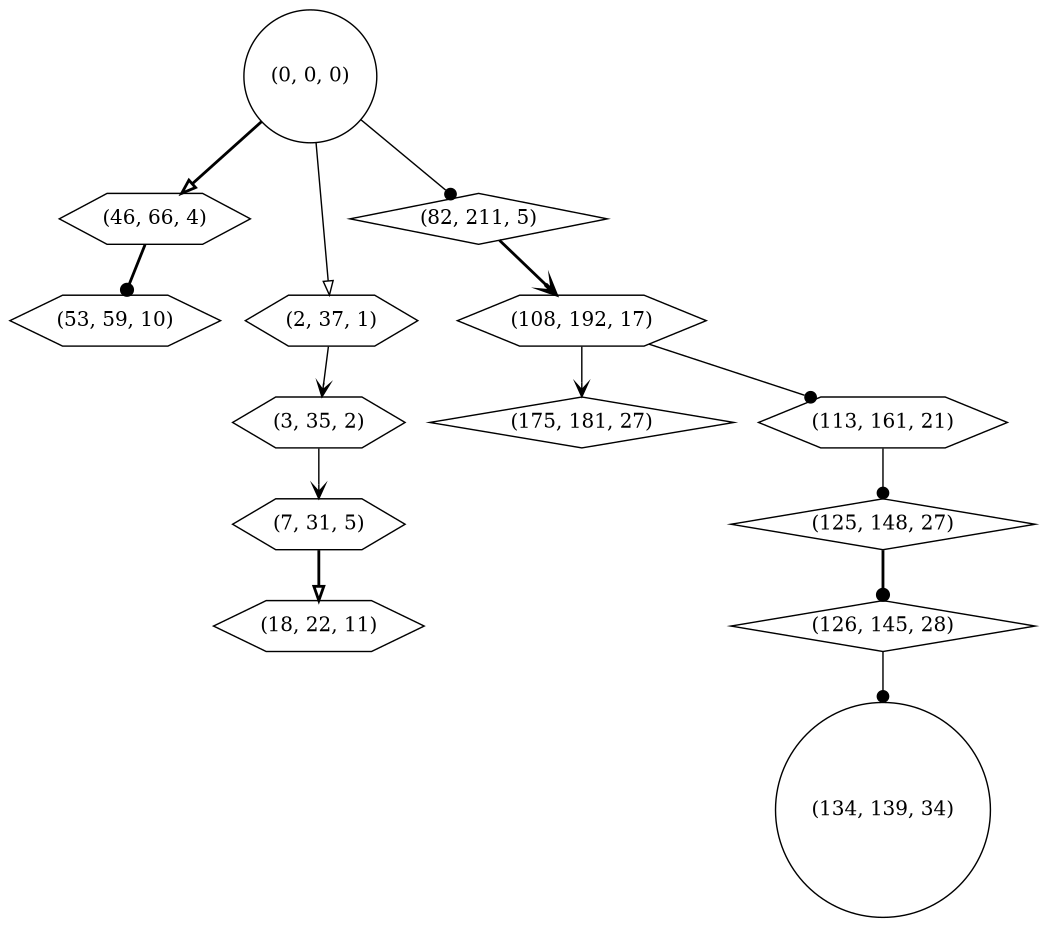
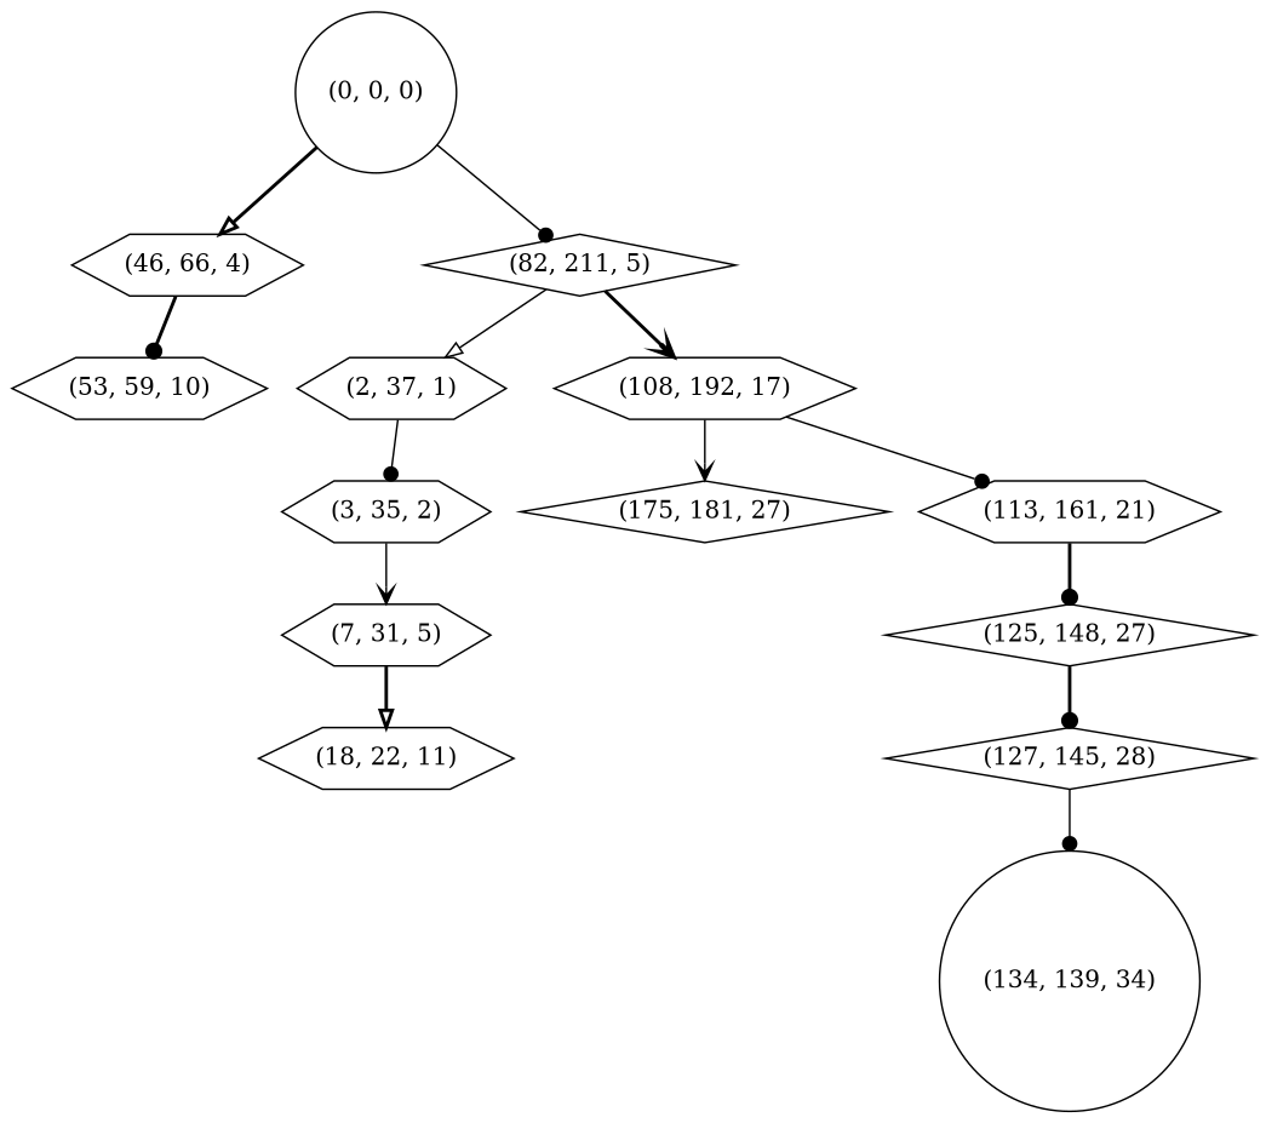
  digraph {
    fontname="DejaVu Serif"
    node [fontname="DejaVu Serif" shape=hexagon]
    edge [arrowhead=dot fontname="DejaVu Serif" style=solid]
    "(0, 0, 0)" [shape=circle]
    "(2, 37, 1)"
    "(46, 66, 4)"
    "(82, 211, 5)" [shape=diamond]
    "(3, 35, 2)"
    "(53, 59, 10)"
    "(108, 192, 17)"
    "(7, 31, 5)"
    "(18, 22, 11)"
    "(113, 161, 21)"
    "(175, 181, 27)" [shape=diamond]
    "(125, 148, 27)" [shape=diamond]
-   "(126, 145, 28)" [shape=diamond]
+   "(126, 145, 28)" [shape=diamond label="(127, 145, 28)"]
    "(134, 139, 34)" [shape=circle]
-   "(0, 0, 0)" -> "(2, 37, 1)" [arrowhead=onormal]
+   "(82, 211, 5)" -> "(2, 37, 1)" [arrowhead=onormal]
    "(0, 0, 0)" -> "(46, 66, 4)" [arrowhead=onormal style=bold]
    "(0, 0, 0)" -> "(82, 211, 5)"
-   "(2, 37, 1)" -> "(3, 35, 2)" [arrowhead=vee]
+   "(2, 37, 1)" -> "(3, 35, 2)"
    "(46, 66, 4)" -> "(53, 59, 10)" [style=bold]
    "(82, 211, 5)" -> "(108, 192, 17)" [arrowhead=vee style=bold]
    "(3, 35, 2)" -> "(7, 31, 5)" [arrowhead=vee]
    "(108, 192, 17)" -> "(113, 161, 21)"
    "(108, 192, 17)" -> "(175, 181, 27)" [arrowhead=vee]
    "(7, 31, 5)" -> "(18, 22, 11)" [arrowhead=onormal style=bold]
-   "(113, 161, 21)" -> "(125, 148, 27)"
+   "(113, 161, 21)" -> "(125, 148, 27)" [style=bold]
    "(125, 148, 27)" -> "(126, 145, 28)" [style=bold]
    "(126, 145, 28)" -> "(134, 139, 34)"
  }
